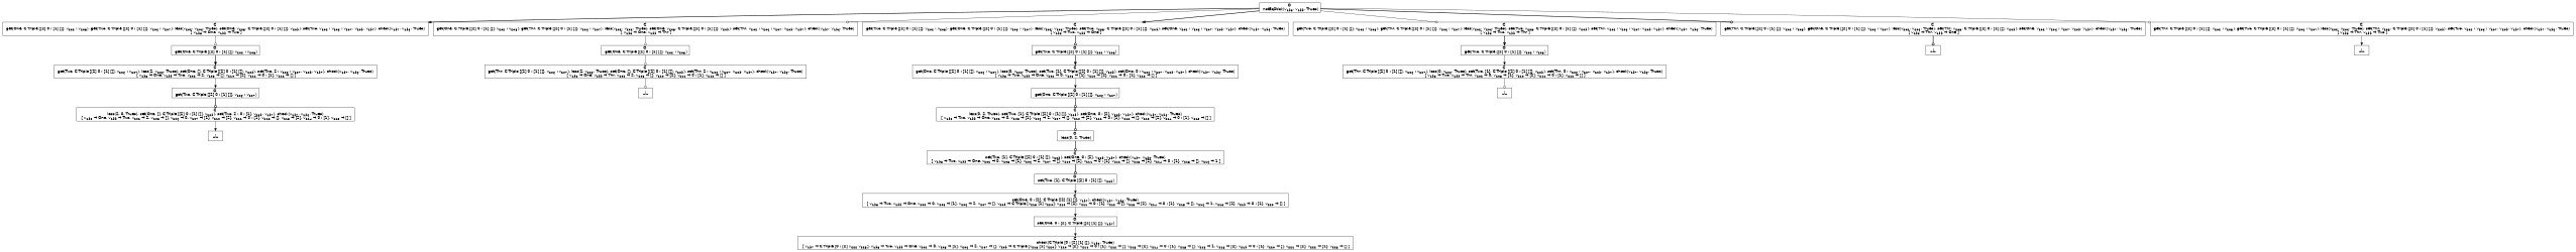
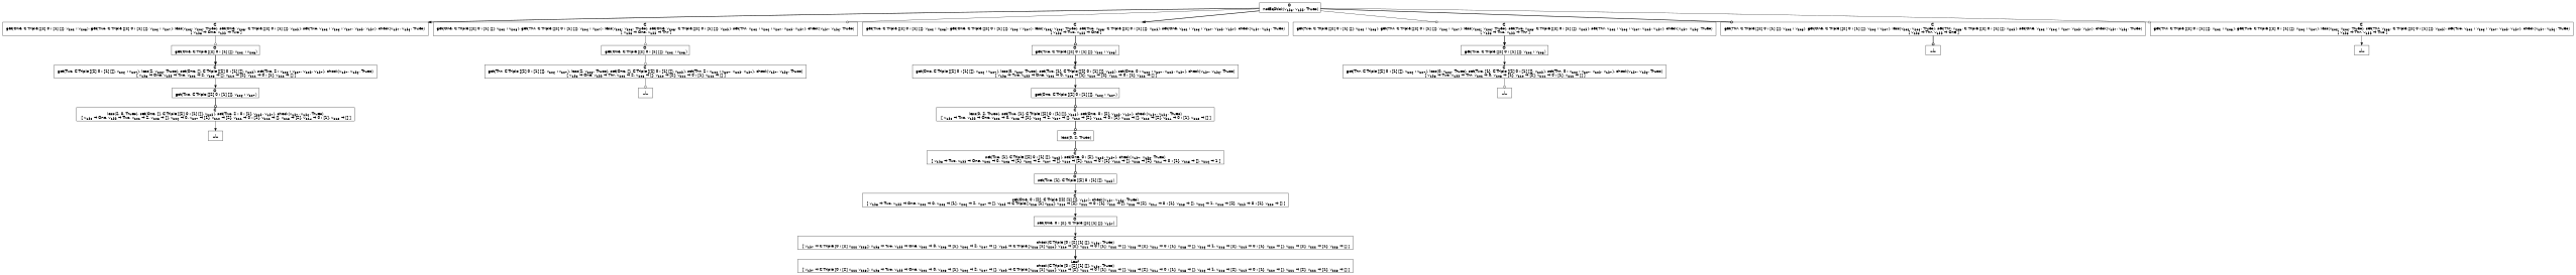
  digraph {
    rankdir=TB
    fontname="DejaVu Sans"
    node [fillcolor=white shape=box style=filled fontname="DejaVu Sans"]
    edge [style=solid arrowhead=odot fontname="DejaVu Sans"]
    n1 [label=<O <BR/> notEqStick(v<SUB>198</SUB>, v<SUB>199</SUB>, Trueo)>]
    n2 [label=<C <BR/> get(One, C Triple [[2] 0 : [1] []], v<SUB>202</SUB> : v<SUB>203</SUB>), get(Two, C Triple [[2] 0 : [1] []], v<SUB>206</SUB> : v<SUB>207</SUB>), less(v<SUB>202</SUB>, v<SUB>206</SUB>, Trueo), set(One, v<SUB>203</SUB>, C Triple [[2] 0 : [1] []], v<SUB>209</SUB>), set(Two, v<SUB>202</SUB> : v<SUB>206</SUB> : v<SUB>207</SUB>, v<SUB>209</SUB>, v<SUB>197</SUB>), check(v<SUB>197</SUB>, v<SUB>196</SUB>, Trueo) <BR/>  [ v<SUB>198</SUB> &rarr; One, v<SUB>199</SUB> &rarr; Two ] >]
    n3 [label=<C <BR/> get(One, C Triple [[2] 0 : [1] []], v<SUB>202</SUB> : v<SUB>203</SUB>), get(Thr, C Triple [[2] 0 : [1] []], v<SUB>206</SUB> : v<SUB>207</SUB>), less(v<SUB>202</SUB>, v<SUB>206</SUB>, Trueo), set(One, v<SUB>203</SUB>, C Triple [[2] 0 : [1] []], v<SUB>209</SUB>), set(Thr, v<SUB>202</SUB> : v<SUB>206</SUB> : v<SUB>207</SUB>, v<SUB>209</SUB>, v<SUB>197</SUB>), check(v<SUB>197</SUB>, v<SUB>196</SUB>, Trueo) <BR/>  [ v<SUB>198</SUB> &rarr; One, v<SUB>199</SUB> &rarr; Thr ] >]
    n4 [label=<C <BR/> get(Two, C Triple [[2] 0 : [1] []], v<SUB>202</SUB> : v<SUB>203</SUB>), get(One, C Triple [[2] 0 : [1] []], v<SUB>206</SUB> : v<SUB>207</SUB>), less(v<SUB>202</SUB>, v<SUB>206</SUB>, Trueo), set(Two, v<SUB>203</SUB>, C Triple [[2] 0 : [1] []], v<SUB>209</SUB>), set(One, v<SUB>202</SUB> : v<SUB>206</SUB> : v<SUB>207</SUB>, v<SUB>209</SUB>, v<SUB>197</SUB>), check(v<SUB>197</SUB>, v<SUB>196</SUB>, Trueo) <BR/>  [ v<SUB>198</SUB> &rarr; Two, v<SUB>199</SUB> &rarr; One ] >]
    n5 [label=<C <BR/> get(Two, C Triple [[2] 0 : [1] []], v<SUB>202</SUB> : v<SUB>203</SUB>), get(Thr, C Triple [[2] 0 : [1] []], v<SUB>206</SUB> : v<SUB>207</SUB>), less(v<SUB>202</SUB>, v<SUB>206</SUB>, Trueo), set(Two, v<SUB>203</SUB>, C Triple [[2] 0 : [1] []], v<SUB>209</SUB>), set(Thr, v<SUB>202</SUB> : v<SUB>206</SUB> : v<SUB>207</SUB>, v<SUB>209</SUB>, v<SUB>197</SUB>), check(v<SUB>197</SUB>, v<SUB>196</SUB>, Trueo) <BR/>  [ v<SUB>198</SUB> &rarr; Two, v<SUB>199</SUB> &rarr; Thr ] >]
    n6 [label=<C <BR/> get(Thr, C Triple [[2] 0 : [1] []], v<SUB>202</SUB> : v<SUB>203</SUB>), get(One, C Triple [[2] 0 : [1] []], v<SUB>206</SUB> : v<SUB>207</SUB>), less(v<SUB>202</SUB>, v<SUB>206</SUB>, Trueo), set(Thr, v<SUB>203</SUB>, C Triple [[2] 0 : [1] []], v<SUB>209</SUB>), set(One, v<SUB>202</SUB> : v<SUB>206</SUB> : v<SUB>207</SUB>, v<SUB>209</SUB>, v<SUB>197</SUB>), check(v<SUB>197</SUB>, v<SUB>196</SUB>, Trueo) <BR/>  [ v<SUB>198</SUB> &rarr; Thr, v<SUB>199</SUB> &rarr; One ] >]
    n7 [label=<C <BR/> get(Thr, C Triple [[2] 0 : [1] []], v<SUB>202</SUB> : v<SUB>203</SUB>), get(Two, C Triple [[2] 0 : [1] []], v<SUB>206</SUB> : v<SUB>207</SUB>), less(v<SUB>202</SUB>, v<SUB>206</SUB>, Trueo), set(Thr, v<SUB>203</SUB>, C Triple [[2] 0 : [1] []], v<SUB>209</SUB>), set(Two, v<SUB>202</SUB> : v<SUB>206</SUB> : v<SUB>207</SUB>, v<SUB>209</SUB>, v<SUB>197</SUB>), check(v<SUB>197</SUB>, v<SUB>196</SUB>, Trueo) <BR/>  [ v<SUB>198</SUB> &rarr; Thr, v<SUB>199</SUB> &rarr; Two ] >]
    n8 [label=<O <BR/> get(One, C Triple [[2] 0 : [1] []], v<SUB>202</SUB> : v<SUB>203</SUB>)>]
    n9 [label=<O <BR/> get(One, C Triple [[2] 0 : [1] []], v<SUB>202</SUB> : v<SUB>203</SUB>)>]
    n10 [label=<O <BR/> get(Two, C Triple [[2] 0 : [1] []], v<SUB>202</SUB> : v<SUB>203</SUB>)>]
    n11 [label=<O <BR/> get(Two, C Triple [[2] 0 : [1] []], v<SUB>202</SUB> : v<SUB>203</SUB>)>]
    n12 [label=<_|_>]
    n13 [label=<_|_>]
    n14 [label=<C <BR/> get(Two, C Triple [[2] 0 : [1] []], v<SUB>206</SUB> : v<SUB>207</SUB>), less(2, v<SUB>206</SUB>, Trueo), set(One, [], C Triple [[2] 0 : [1] []], v<SUB>209</SUB>), set(Two, 2 : v<SUB>206</SUB> : v<SUB>207</SUB>, v<SUB>209</SUB>, v<SUB>197</SUB>), check(v<SUB>197</SUB>, v<SUB>196</SUB>, Trueo) <BR/>  [ v<SUB>198</SUB> &rarr; One, v<SUB>199</SUB> &rarr; Two, v<SUB>202</SUB> &rarr; 2, v<SUB>203</SUB> &rarr; [], v<SUB>210</SUB> &rarr; [2], v<SUB>211</SUB> &rarr; 0 : [1], v<SUB>212</SUB> &rarr; [] ] >]
    n15 [label=<O <BR/> get(Two, C Triple [[2] 0 : [1] []], v<SUB>206</SUB> : v<SUB>207</SUB>)>]
    n16 [label=<C <BR/> less(2, 0, Trueo), set(One, [], C Triple [[2] 0 : [1] []], v<SUB>209</SUB>), set(Two, 2 : 0 : [1], v<SUB>209</SUB>, v<SUB>197</SUB>), check(v<SUB>197</SUB>, v<SUB>196</SUB>, Trueo) <BR/>  [ v<SUB>198</SUB> &rarr; One, v<SUB>199</SUB> &rarr; Two, v<SUB>202</SUB> &rarr; 2, v<SUB>203</SUB> &rarr; [], v<SUB>206</SUB> &rarr; 0, v<SUB>207</SUB> &rarr; [1], v<SUB>210</SUB> &rarr; [2], v<SUB>211</SUB> &rarr; 0 : [1], v<SUB>212</SUB> &rarr; [], v<SUB>213</SUB> &rarr; [2], v<SUB>214</SUB> &rarr; 0 : [1], v<SUB>215</SUB> &rarr; [] ] >]
    n17 [label=<_|_>]
    n18 [label=<C <BR/> get(Thr, C Triple [[2] 0 : [1] []], v<SUB>206</SUB> : v<SUB>207</SUB>), less(2, v<SUB>206</SUB>, Trueo), set(One, [], C Triple [[2] 0 : [1] []], v<SUB>209</SUB>), set(Thr, 2 : v<SUB>206</SUB> : v<SUB>207</SUB>, v<SUB>209</SUB>, v<SUB>197</SUB>), check(v<SUB>197</SUB>, v<SUB>196</SUB>, Trueo) <BR/>  [ v<SUB>198</SUB> &rarr; One, v<SUB>199</SUB> &rarr; Thr, v<SUB>202</SUB> &rarr; 2, v<SUB>203</SUB> &rarr; [], v<SUB>210</SUB> &rarr; [2], v<SUB>211</SUB> &rarr; 0 : [1], v<SUB>212</SUB> &rarr; [] ] >]
    n19 [label=<_|_>]
    n20 [label=<C <BR/> get(One, C Triple [[2] 0 : [1] []], v<SUB>206</SUB> : v<SUB>207</SUB>), less(0, v<SUB>206</SUB>, Trueo), set(Two, [1], C Triple [[2] 0 : [1] []], v<SUB>209</SUB>), set(One, 0 : v<SUB>206</SUB> : v<SUB>207</SUB>, v<SUB>209</SUB>, v<SUB>197</SUB>), check(v<SUB>197</SUB>, v<SUB>196</SUB>, Trueo) <BR/>  [ v<SUB>198</SUB> &rarr; Two, v<SUB>199</SUB> &rarr; One, v<SUB>202</SUB> &rarr; 0, v<SUB>203</SUB> &rarr; [1], v<SUB>210</SUB> &rarr; [2], v<SUB>211</SUB> &rarr; 0 : [1], v<SUB>212</SUB> &rarr; [] ] >]
    n21 [label=<O <BR/> get(One, C Triple [[2] 0 : [1] []], v<SUB>206</SUB> : v<SUB>207</SUB>)>]
    n22 [label=<C <BR/> less(0, 2, Trueo), set(Two, [1], C Triple [[2] 0 : [1] []], v<SUB>209</SUB>), set(One, 0 : [2], v<SUB>209</SUB>, v<SUB>197</SUB>), check(v<SUB>197</SUB>, v<SUB>196</SUB>, Trueo) <BR/>  [ v<SUB>198</SUB> &rarr; Two, v<SUB>199</SUB> &rarr; One, v<SUB>202</SUB> &rarr; 0, v<SUB>203</SUB> &rarr; [1], v<SUB>206</SUB> &rarr; 2, v<SUB>207</SUB> &rarr; [], v<SUB>210</SUB> &rarr; [2], v<SUB>211</SUB> &rarr; 0 : [1], v<SUB>212</SUB> &rarr; [], v<SUB>213</SUB> &rarr; [2], v<SUB>214</SUB> &rarr; 0 : [1], v<SUB>215</SUB> &rarr; [] ] >]
    n23 [label=<O <BR/> less(0, 2, Trueo)>]
    n24 [label=<C <BR/> set(Two, [1], C Triple [[2] 0 : [1] []], v<SUB>209</SUB>), set(One, 0 : [2], v<SUB>209</SUB>, v<SUB>197</SUB>), check(v<SUB>197</SUB>, v<SUB>196</SUB>, Trueo) <BR/>  [ v<SUB>198</SUB> &rarr; Two, v<SUB>199</SUB> &rarr; One, v<SUB>202</SUB> &rarr; 0, v<SUB>203</SUB> &rarr; [1], v<SUB>206</SUB> &rarr; 2, v<SUB>207</SUB> &rarr; [], v<SUB>210</SUB> &rarr; [2], v<SUB>211</SUB> &rarr; 0 : [1], v<SUB>212</SUB> &rarr; [], v<SUB>213</SUB> &rarr; [2], v<SUB>214</SUB> &rarr; 0 : [1], v<SUB>215</SUB> &rarr; [], v<SUB>216</SUB> &rarr; 1 ] >]
    n25 [label=<O <BR/> set(Two, [1], C Triple [[2] 0 : [1] []], v<SUB>209</SUB>)>]
    n26 [label=<C <BR/> set(One, 0 : [2], C Triple [[2] [1] []], v<SUB>197</SUB>), check(v<SUB>197</SUB>, v<SUB>196</SUB>, Trueo) <BR/>  [ v<SUB>198</SUB> &rarr; Two, v<SUB>199</SUB> &rarr; One, v<SUB>202</SUB> &rarr; 0, v<SUB>203</SUB> &rarr; [1], v<SUB>206</SUB> &rarr; 2, v<SUB>207</SUB> &rarr; [], v<SUB>209</SUB> &rarr; C Triple [v<SUB>218</SUB> [1] v<SUB>220</SUB>], v<SUB>210</SUB> &rarr; [2], v<SUB>211</SUB> &rarr; 0 : [1], v<SUB>212</SUB> &rarr; [], v<SUB>213</SUB> &rarr; [2], v<SUB>214</SUB> &rarr; 0 : [1], v<SUB>215</SUB> &rarr; [], v<SUB>216</SUB> &rarr; 1, v<SUB>218</SUB> &rarr; [2], v<SUB>219</SUB> &rarr; 0 : [1], v<SUB>220</SUB> &rarr; [] ] >]
    n27 [label=<O <BR/> set(One, 0 : [2], C Triple [[2] [1] []], v<SUB>197</SUB>)>]
    n28 [label=<C <BR/> check(C Triple [0 : [2] [1] []], v<SUB>196</SUB>, Trueo) <BR/>  [ v<SUB>197</SUB> &rarr; C Triple [0 : [2] v<SUB>222</SUB> v<SUB>223</SUB>], v<SUB>198</SUB> &rarr; Two, v<SUB>199</SUB> &rarr; One, v<SUB>202</SUB> &rarr; 0, v<SUB>203</SUB> &rarr; [1], v<SUB>206</SUB> &rarr; 2, v<SUB>207</SUB> &rarr; [], v<SUB>209</SUB> &rarr; C Triple [v<SUB>218</SUB> [1] v<SUB>220</SUB>], v<SUB>210</SUB> &rarr; [2], v<SUB>211</SUB> &rarr; 0 : [1], v<SUB>212</SUB> &rarr; [], v<SUB>213</SUB> &rarr; [2], v<SUB>214</SUB> &rarr; 0 : [1], v<SUB>215</SUB> &rarr; [], v<SUB>216</SUB> &rarr; 1, v<SUB>218</SUB> &rarr; [2], v<SUB>219</SUB> &rarr; 0 : [1], v<SUB>220</SUB> &rarr; [], v<SUB>221</SUB> &rarr; [2], v<SUB>222</SUB> &rarr; [1], v<SUB>223</SUB> &rarr; [] ] >]
+   n29 [label=<Leaf <BR/> check(C Triple [0 : [2] [1] []], v<SUB>196</SUB>, Trueo) <BR/>  [ v<SUB>197</SUB> &rarr; C Triple [0 : [2] v<SUB>222</SUB> v<SUB>223</SUB>], v<SUB>198</SUB> &rarr; Two, v<SUB>199</SUB> &rarr; One, v<SUB>202</SUB> &rarr; 0, v<SUB>203</SUB> &rarr; [1], v<SUB>206</SUB> &rarr; 2, v<SUB>207</SUB> &rarr; [], v<SUB>209</SUB> &rarr; C Triple [v<SUB>218</SUB> [1] v<SUB>220</SUB>], v<SUB>210</SUB> &rarr; [2], v<SUB>211</SUB> &rarr; 0 : [1], v<SUB>212</SUB> &rarr; [], v<SUB>213</SUB> &rarr; [2], v<SUB>214</SUB> &rarr; 0 : [1], v<SUB>215</SUB> &rarr; [], v<SUB>216</SUB> &rarr; 1, v<SUB>218</SUB> &rarr; [2], v<SUB>219</SUB> &rarr; 0 : [1], v<SUB>220</SUB> &rarr; [], v<SUB>221</SUB> &rarr; [2], v<SUB>222</SUB> &rarr; [1], v<SUB>223</SUB> &rarr; [] ] >]
    n30 [label=<C <BR/> get(Thr, C Triple [[2] 0 : [1] []], v<SUB>206</SUB> : v<SUB>207</SUB>), less(0, v<SUB>206</SUB>, Trueo), set(Two, [1], C Triple [[2] 0 : [1] []], v<SUB>209</SUB>), set(Thr, 0 : v<SUB>206</SUB> : v<SUB>207</SUB>, v<SUB>209</SUB>, v<SUB>197</SUB>), check(v<SUB>197</SUB>, v<SUB>196</SUB>, Trueo) <BR/>  [ v<SUB>198</SUB> &rarr; Two, v<SUB>199</SUB> &rarr; Thr, v<SUB>202</SUB> &rarr; 0, v<SUB>203</SUB> &rarr; [1], v<SUB>210</SUB> &rarr; [2], v<SUB>211</SUB> &rarr; 0 : [1], v<SUB>212</SUB> &rarr; [] ] >]
    n31 [label=<_|_>]
    n1 -> n2 [style=bold arrowhead=normal]
    n1 -> n3
    n1 -> n4 [style=bold arrowhead=normal]
    n1 -> n5
    n1 -> n6 [style=bold]
    n1 -> n7
    n2 -> n8
    n3 -> n9
    n4 -> n10 [style=bold]
    n5 -> n11 [style=bold arrowhead=normal]
    n6 -> n12 [style=bold]
    n7 -> n13 [arrowhead=normal]
    n8 -> n14 [style=bold arrowhead=normal]
    n9 -> n18
    n10 -> n20 [style=bold arrowhead=normal]
    n11 -> n30 [arrowhead=normal]
    n14 -> n15 [arrowhead=normal]
    n15 -> n16 [style=bold]
    n16 -> n17 [arrowhead=normal]
    n18 -> n19
    n20 -> n21 [arrowhead=normal]
    n21 -> n22 [style=bold]
    n22 -> n23 [style=bold]
    n23 -> n24 [style=bold]
    n24 -> n25 [style=bold]
    n25 -> n26 [arrowhead=normal]
    n26 -> n27 [arrowhead=normal]
    n27 -> n28 [arrowhead=normal]
+   n28 -> n29 [style=bold arrowhead=normal]
    n30 -> n31
  }
